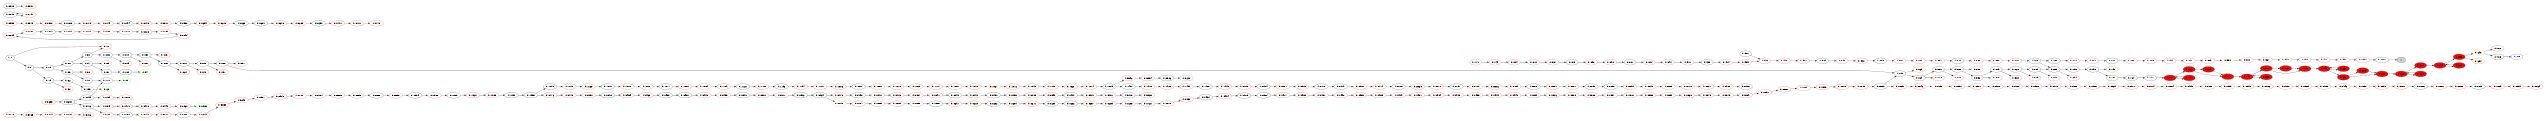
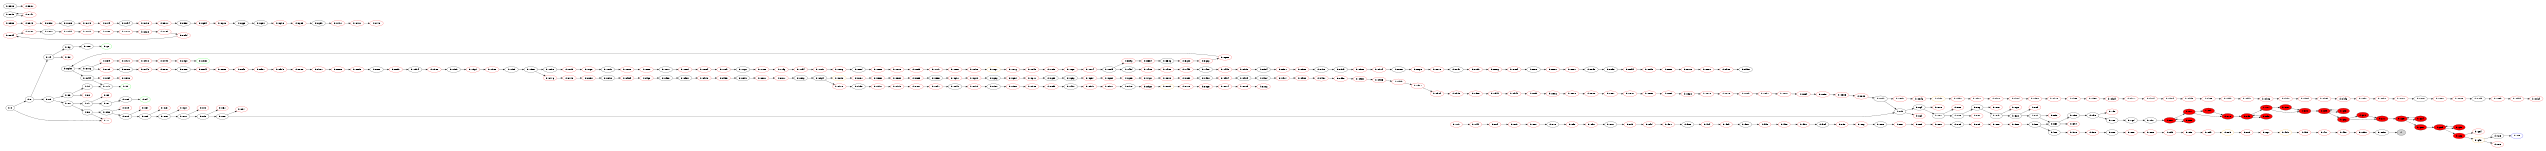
  strict digraph {
    fontname="DejaVu Sans Mono"
    rankdir=LR
    node [color=red fillcolor=white fontname="DejaVu Sans Mono" style=filled]
    edge [fontname="DejaVu Sans Mono"]
    "0x3165"
    "0x317f"
    "0x32c9"
    "0x1636" [color=""]
    "0x163d"
    "0x1644"
    "0x1a7e"
    "0x1a89"
    "0x1a94"
    "0x1984"
    "0x1992"
    "0x19a3"
    "0x2959"
    "0x2962"
    "0x2988" [color=""]
+   "0x313b" [color=orange]
    "0x314a"
    "0xa3e" [color=""]
    "0xa57"
    "0xa8b"
    "0x220f"
    "0x2231"
    "0x232c" [color=""]
    "0x7f9"
    "0x81f"
    "0x840"
    "0x1ffb"
    "0x2061"
    "0x20c3" [color=green]
    "0x4f0d" [color=""]
    "0x4f75"
    "0x4f83"
    "0x24b8"
    "0x2544"
    "0x25a2" [color=""]
    "0xb78"
    "0xb82"
    "0xc2c" [color=""]
    "0x59be" [color=""]
    "0x19e5"
    "0x19f0"
    "0x19fb"
    "0xe4b"
    "0xe67"
    "0xf1b" [color=orange]
    "0x37a5" [color=""]
    "0x3780"
    "0x37f1"
    "0x4cd8"
    "0x4e63"
    "0x4e7f"
    "0x1a52"
    "0x1a5d"
    "0x1a68"
    "0x4b7" [color=""]
    "0x527" [fillcolor=red color=""]
    "0x531" [fillcolor=red color=""]
    "0x544" [fillcolor=red color=""]
    "0x1d5" [color=""]
    "0x1e4"
    "0x1e8" [color=""]
    "0x20b" [color=""]
    "0x207"
    "0x26b"
    "0x26f" [color=""]
    "0x282" [color=""]
    "0x27e"
    "0x590" [fillcolor=red color=""]
    "0x59a" [fillcolor=red color=""]
    "0x5ad" [fillcolor=red color=""]
    "0x5db" [fillcolor=red color=""]
    "0x5c2" [fillcolor=red color=""]
    "0x5581"
    "0x5587"
    "0x5592" [color=""]
    "0x665" [fillcolor=red color=""]
    "0x66f" [fillcolor=red color=""]
    "0x682" [fillcolor=red color=""]
    "0x6a9" [fillcolor=red color=""]
    "0x304a" [color=""]
    "0x3063"
    "0x5598" [color=""]
    "0x5599"
    "0xfb1"
    "0x10dc"
    "0x1102" [color=""]
    "0x1ca1"
    "0x1caa"
    "0x1cd0" [color=""]
    "0x1bf6"
    "0x1c01"
    "0x1c0c"
    "0x2370"
    "0x23d2"
    "0x242e" [color=""]
    "0x44d2"
    "0x4516"
    "0x452d" [color=""]
    "0x2ad6" [color=""]
    "0x2a44"
    "0x2b69" [color=""]
    "0x932" [color=""]
    "0x94f"
    "0x959"
    "0xf2b"
    "0xf47"
    "0x5034"
    "0x503a"
    "0x5045" [color=""]
    "0x1b69"
    "0x1b74"
    "0x1b7f"
    "0x36c" [color=""]
    "0x3cd" [color=""]
    "0x3c9"
    "0x3e0" [color=""]
    "0x3dc"
    "0x2470"
    "0x2479"
    "0x502f" [color=""]
    "0xb58" [color=""]
    "0x29dc"
    "0x29e5"
    "0x2a0b" [color=""]
    "0x8c4" [color=""]
    "0x8dd"
    "0x8fd"
    "0x1650" [color=""]
    "0x1656" [color=""]
    "0x1657"
    "0x38" [color=""]
    "0x105" [color=""]
    "0x44"
    "0x119"
    "0x11d" [color=""]
    "0x1b0c"
    "0x1b17"
    "0x1b22"
    "0x435d"
    "0x43ef"
    "0x4459"
    "0x1811"
    "0x18eb"
    "0x190c" [color=""]
    "0x1c17"
    "0x1ce9"
    "0x1d09"
    "0x3ff"
    "0x403" [color=""]
    "0x493" [color=""]
    "0x19cf"
    "0x19da"
    "0x1bb0"
    "0x1bbb"
    "0x1bc6"
    "0x1beb"
    "0x1aa4"
    "0x1a73"
    "0x38f3"
    "0x3957"
    "0x39d8"
    "0x2724"
    "0x2772"
    "0x1b53"
    "0x1b5e"
    "0x349" [color=""]
    "0x368"
    "0x165d"
    "0x5197" [color=""]
    n170 [label="0x54b0"]
    "0x5226"
    "0x763" [color=""]
    "0x453" [color=blue]
    "0x29a1" [color=""]
    "0x1c2e" [color=""]
    "0x12a4"
    "0x13ea"
    "0x158b"
    "0x56" [color=""]
    "0x455" [color=""]
    "0x61" [color=green]
    "0x1d9f" [color=""]
    "0x47b" [color=""]
    "0x1def"
    "0xbb" [color=green]
    "0x1e75"
    "0x4f9b"
    "0x4fa3" [color=""]
    "0x500e"
    "0x161b"
    "0x2109"
    "0x211b"
    "0xb3a" [color=""]
    "0xb23"
    "0x249f" [color=""]
    "0x4461" [color=""]
    "0x577a"
    "0x5854"
    "0x5938"
    "0x19ae"
    "0x19b9"
    "0x2138"
    "0x214a"
    "0x216c"
    "0x20" [color=""]
    "0x2c" [color=""]
    "0xa3" [color=""]
    "0xd7" [color=""]
    "0xac"
    "0xb0" [color=""]
    "0xc9d"
    "0xcb2"
    "0xcd9"
    "0x15a5"
    "0x15ae" [color=""]
    "0x892"
    "0x89c"
    "0x557a" [color=""]
    "0x4ed9" [color=""]
    "0x4ff8"
    "0x1b8f"
    "0x1aaf"
    "0x1aba"
    "?" [color="" fillcolor=""]
    "0x5f9" [fillcolor=red color=""]
    "0x616" [fillcolor=red color=""]
    "0x603" [fillcolor=red color=""]
    "0x3426"
    "0xe4" [color=""]
    "0xe0"
    "0x48d" [color=""]
    "0x644" [fillcolor=red color=""]
    "0x62b" [fillcolor=red color=""]
    "0x2a24"
    "0x1b01" [color=orange]
    "0x1af6"
    "0x3883" [color=""]
    "0x3817"
    "0x38d9"
    "0x545f"
    "0x0" [color=""]
    "0xe" [color=""]
    "0x49" [color=""]
    "0xaa2"
    "0x4c67" [color=orange]
    "0x4c76"
    "0x4c91"
    "0xe3b" [color=orange]
    "0x3503" [color=""]
    "0x34f7"
    "0x4a2" [color=""]
    "0x76d" [color=""]
    "0x400f" [color=""]
    "0x3eb0"
    "0x401a"
    "0x2776"
    "0x27d8"
    "0x285c"
    "0x511e" [color=""]
    "0x5168"
    "0x5171"
    "0x52"
    "0xef" [color=green]
    "0x572" [fillcolor=red color=""]
    "0x3a8e"
    "0x3b54"
    "0x1bd1"
    "0x1be0"
    "0x3cae"
    "0x3e0c"
    "0x1ac5"
    "0x1ad0"
    "0x1adb" [color=""]
    "0x28b8" [color=""]
    "0x36b3" [color=""]
    "0x3716" [color=""]
    "0x1e79"
    "0x875" [color=""]
    "0x857"
+   "0x3626"
    "0x3635"
    "0x1a0b"
    "0x2fd1" [color=""]
    "0x301b"
    "0x3024"
    "0x9ef" [color=""]
    "0xa0c"
    "0xa16"
    "0x1fb1"
    "0x2bd1"
    "0x2c27"
    "0x2cf4"
    "0x454e"
    "0x45d0"
    "0x477b"
    "0x361c"
    "0x19c4"
    "0xc83"
    "0xc8e"
    "0x38e3"
    "0x35c6" [color=""]
    "0x35af"
    "0x4482"
    "0x9d1"
    "0x2a5" [color=""]
    "0x332"
    "0x336" [color=""]
    "0x345"
    "0x2639"
    "0x2642"
    "0x2668" [color=""]
    "0x1aeb"
    "0x449f"
    "0x55e3"
    "0x40ee" [color=""]
    "0x4102" [color=""]
    "0x410b"
    "0x48b8"
    "0x559" [fillcolor=red color=""]
    "0x2d31" [color=""]
    "0x2d1d"
    "0x2d3a"
    "0x2bb1"
    "0x3596"
    "0x2a1"
    "0xac0" [color=""]
    "0x5049" [color=""]
    "0x1a2c"
    "0x1a37"
    "0x1a42"
    "0x26bc"
    "0x26c5"
    "0x26eb" [color=""]
    "0x137"
    "0x13b" [color=""]
    "0x1b2d"
    "0x1b38"
    "0x1947"
    "0x1951"
    "0x1a16"
    "0x1a21"
    "0xaea"
    "0x2681" [color=""]
    "0x559e"
    "0x6b3" [fillcolor=red color=""]
    "0x6c6" [color=brown fillcolor=red]
    "0x3e58" [color=""]
    "0x1762"
    "0x2b98" [color=""]
    "0x2cfc" [color=""]
    "0x3513" [color=""]
    "0x3514"
    "0x2b72"
    "0x120c" [color=orange]
    "0x4163"
    "0x1685"
    "0x4315"
    "0x431e"
    "0x4344" [color=""]
    "0x4020" [color=""]
    "0x406d"
    "0x1604"
    "0x1f4b"
    "0x6ef"
    "0x6f8" [color=orange]
    "0x75a"
    "0x1ba5"
    "0x77b"
    "0x453a"
    "0x981" [color=""]
    "0x99a"
    "0x9ba"
    "0x21fd"
    "0x2dca"
    "0x21e0"
-   "0x4496" [color=""]
+   "0x4496"
    "0x1b9a"
    "0x40cd" [color=""]
    "0x40c5"
    "0x1d6f"
    "0x1b48"
    "0x4832"
    "0xae0"
    "0x14a"
    "0x14e" [color=""]
    "0x1919" [color=""]
    "0x192d" [color=""]
    "0x2e90"
    "0x2704"
    "0x235c"
    "0x171" [color=""]
    "0x16d"
    "0x42cb" [color=""]
    "0x190f"
    n395 [label="0x501a"]
    "0x504f"
    "0x914"
    "0x1d1"
    "0x49e"
    "0x3165" -> "0x317f"
    "0x317f" -> "0x32c9"
    "0x32c9" -> "0x3426"
    "0x1636" -> "0x163d"
    "0x163d" -> "0x1644"
    "0x1644" -> "0x1650"
    "0x1a7e" -> "0x1a89"
    "0x1a89" -> "0x1a94"
    "0x1a94" -> "0x1aa4"
    "0x1984" -> "0x1992"
    "0x1992" -> "0x19a3"
    "0x19a3" -> "0x19ae"
    "0x2959" -> "0x2962"
    "0x2962" -> "0x2988"
    "0x2988" -> "0x29a1"
+   "0x313b" -> "0x314a"
    "0x314a" -> "0x3165"
    "0xa3e" -> "0xa57"
    "0xa57" -> "0xa8b"
    "0xa8b" -> "0xaa2"
    "0x220f" -> "0x2231"
    "0x2231" -> "0x232c"
    "0x232c" -> "0x2109"
    "0x7f9" -> "0x81f"
    "0x81f" -> "0x840"
    "0x840" -> "0x857"
    "0x1ffb" -> "0x2061"
    "0x2061" -> "0x20c3"
    "0x4f0d" -> "0x4f75"
    "0x4f75" -> "0x4f83"
    "0x4f83" -> "0x4f9b"
    "0x24b8" -> "0x2544"
    "0x2544" -> "0x25a2"
    "0x25a2" -> "0x2639"
    "0xb78" -> "0xb82"
    "0xb82" -> "0xc2c"
    "0xc2c" -> "0xc83"
    "0x19e5" -> "0x19f0"
    "0x19f0" -> "0x19fb"
    "0x19fb" -> "0x1a0b"
    "0xe4b" -> "0xe67"
    "0xe67" -> "0xf1b"
    "0xf1b" -> "0xf2b"
    "0x37a5" -> "0x37f1"
    "0x3780" -> "0x37a5"
    "0x37f1" -> "0x3817"
    "0x4cd8" -> "0x4e63"
    "0x4e63" -> "0x4e7f"
    "0x4e7f" -> "0x4ed9"
    "0x1a52" -> "0x1a5d"
    "0x1a5d" -> "0x1a68"
    "0x1a68" -> "0x1a73"
    "0x4b7" -> "0x527"
    "0x527" -> "0x531"
    "0x527" -> "0x544"
    "0x531" -> "0x527"
    "0x544" -> "0x572"
    "0x544" -> "0x559"
    "0x1d5" -> "0x1e4"
    "0x1d5" -> "0x1e8"
    "0x1e8" -> "0x20b"
    "0x1e8" -> "0x207"
    "0x20b" -> "0x26b"
    "0x20b" -> "0x26f"
    "0x26f" -> "0x282"
    "0x26f" -> "0x27e"
    "0x282" -> "0x2a5"
    "0x282" -> "0x2a1"
    "0x590" -> "0x59a"
    "0x590" -> "0x5ad"
    "0x59a" -> "0x590"
    "0x5ad" -> "0x5db"
    "0x5ad" -> "0x5c2"
    "0x5db" -> "0x5f9"
    "0x5c2" -> "0x5db"
    "0x5581" -> "0x5587"
    "0x5587" -> "0x5592"
    "0x5592" -> "0x5598"
    "0x665" -> "0x66f"
    "0x665" -> "0x682"
    "0x66f" -> "0x665"
    "0x682" -> "0x6a9"
    "0x6a9" -> "0x6b3"
    "0x6a9" -> "0x6c6"
    "0x304a" -> "0x3063"
+   "0x3063" -> "0x313b"
    "0x5598" -> "0x5599"
    "0x5599" -> "0x559e"
    "0xfb1" -> "0x10dc"
    "0x10dc" -> "0x1102"
    "0x1102" -> "?"
    "0x1ca1" -> "0x1caa"
    "0x1caa" -> "0x1cd0"
    "0x1cd0" -> "0x1ce9"
    "0x1bf6" -> "0x1c01"
    "0x1c01" -> "0x1c0c"
    "0x1c0c" -> "0x1c17"
    "0x2370" -> "0x23d2"
    "0x23d2" -> "0x242e"
    "0x242e" -> "0x2470"
    "0x44d2" -> "0x4516"
    "0x4516" -> "0x452d"
    "0x452d" -> "0x453a"
    "0x2ad6" -> "0x2b69"
    "0x2a44" -> "0x2ad6"
    "0x2b69" -> "0x2b72"
    "0x2b69" -> "0x120c"
    "0x932" -> "0x94f"
    "0x94f" -> "0x959"
-   "0x959" -> "0x99a"
+   "0x959" -> "0x981"
    "0xf2b" -> "0xf47"
    "0xf47" -> "0xfb1"
    "0x5034" -> "0x503a"
    "0x503a" -> "0x5045"
    "0x5045" -> "0x5049"
    "0x1b69" -> "0x1b74"
    "0x1b74" -> "0x1b7f"
    "0x1b7f" -> "0x1b8f"
    "0x36c" -> "0x3cd"
    "0x36c" -> "0x3c9"
    "0x3cd" -> "0x3e0"
    "0x3cd" -> "0x3dc"
    "0x3e0" -> "0x3ff"
    "0x3e0" -> "0x403"
    "0x2470" -> "0x2479"
    "0x2479" -> "0x249f"
    "0x502f" -> "0x5034"
    "0xb58" -> "0xb78"
    "0x29dc" -> "0x29e5"
    "0x29e5" -> "0x2a0b"
    "0x2a0b" -> "0x2a24"
    "0x8c4" -> "0x8dd"
    "0x8dd" -> "0x8fd"
    "0x8fd" -> "0x914"
    "0x1650" -> "0x1656"
    "0x1656" -> "0x1657"
    "0x1657" -> "0x165d"
    "0x38" -> "0x105"
    "0x38" -> "0x44"
    "0x105" -> "0x119"
    "0x105" -> "0x11d"
    "0x11d" -> "0x137"
    "0x11d" -> "0x13b"
    "0x1b0c" -> "0x1b17"
    "0x1b17" -> "0x1b22"
    "0x1b22" -> "0x1b2d"
    "0x435d" -> "0x43ef"
    "0x43ef" -> "0x4459"
    "0x4459" -> "0x4461"
    "0x1811" -> "0x18eb"
    "0x18eb" -> "0x190c"
    "0x190c" -> "0x190f"
    "0x1c17" -> "0x1c2e"
    "0x1ce9" -> "0x1d09"
    "0x1d09" -> "0x1d6f"
    "0x403" -> "0x493"
    "0x493" -> "0x4a2"
    "0x493" -> "0x49e"
    "0x19cf" -> "0x19da"
    "0x19da" -> "0x19e5"
    "0x1bb0" -> "0x1bbb"
    "0x1bbb" -> "0x1bc6"
    "0x1bc6" -> "0x1bd1"
    "0x1beb" -> "0x1bf6"
    "0x1aa4" -> "0x1aaf"
    "0x1a73" -> "0x1a7e"
    "0x38f3" -> "0x3957"
    "0x3957" -> "0x39d8"
    "0x39d8" -> "0x3a8e"
    "0x2724" -> "0x2772"
    "0x1b53" -> "0x1b5e"
    "0x1b5e" -> "0x1b69"
    "0x349" -> "0x36c"
    "0x349" -> "0x368"
    "0x165d" -> "0x1685"
    "0x5197" -> n170
    n170 -> "0x5226"
    "0x5226" -> "0x545f"
    "0x763" -> "0x453"
    "0x29a1" -> "0x29dc"
    "0x1c2e" -> "0x1ca1"
    "0x12a4" -> "0x13ea"
    "0x13ea" -> "0x158b"
    "0x158b" -> "0x15a5"
    "0x56" -> "0x455"
    "0x455" -> "0x61"
    "0x1d9f" -> "0x47b"
    "0x1d9f" -> "0x1def"
    "0x47b" -> "0xbb"
    "0x1def" -> "0x1e75"
    "0x4f9b" -> "0x4fa3"
    "0x4fa3" -> "0x4ff8"
    "0x500e" -> "0x502f"
    "0x161b" -> "0x1636"
    "0x2109" -> "0x211b"
    "0x211b" -> "0x2138"
    "0xb3a" -> "0x3e0"
    "0xb3a" -> "0xb58"
    "0xb23" -> "0xb3a"
    "0x249f" -> "0x24b8"
    "0x4461" -> "0x4482"
    "0x577a" -> "0x5854"
    "0x5854" -> "0x5938"
    "0x5938" -> "0x59be"
    "0x19ae" -> "0x19b9"
    "0x19b9" -> "0x19c4"
    "0x2138" -> "0x214a"
    "0x214a" -> "0x216c"
    "0x216c" -> "0x21e0"
    "0x20" -> "0x2c"
    "0x20" -> "0xa3"
    "0x2c" -> "0x38"
    "0x2c" -> "0xd7"
    "0xa3" -> "0xac"
    "0xa3" -> "0xb0"
    "0xd7" -> "0xe4"
    "0xd7" -> "0xe0"
    "0xb0" -> "0x47b"
    "0xc9d" -> "0xcb2"
    "0xcb2" -> "0xcd9"
    "0xcd9" -> "0xe3b"
    "0x15a5" -> "0x15ae"
    "0x15ae" -> "0x1604"
    "0x892" -> "0x89c"
    "0x89c" -> "0x8c4"
    "0x557a" -> "0x5581"
    "0x4ed9" -> "0x4f0d"
    "0x4ed9" -> "0x3596"
    "0x4ff8" -> "0x500e"
    "0x1b8f" -> "0x1b9a"
    "0x1aaf" -> "0x1aba"
    "0x1aba" -> "0x1ac5"
    "0x5f9" -> "0x616"
    "0x5f9" -> "0x603"
    "0x616" -> "0x644"
    "0x616" -> "0x62b"
    "0x603" -> "0x5f9"
    "0xe4" -> "0x48d"
    "0x48d" -> "0xef"
    "0x644" -> "0x665"
    "0x62b" -> "0x644"
    "0x2a24" -> "0x2a44"
    "0x1b01" -> "0x1b0c"
    "0x1af6" -> "0x1b01"
    "0x3883" -> "0x38d9"
    "0x3817" -> "0x3883"
    "0x38d9" -> "0x38e3"
    "0x545f" -> "0x557a"
    "0x0" -> "0x44"
    "0x0" -> "0xe"
    "0xe" -> "0x20"
    "0xe" -> "0x49"
    "0x49" -> "0x56"
    "0x49" -> "0x52"
    "0xaa2" -> "0xac0"
    "0x4c67" -> "0x4c76"
    "0x4c76" -> "0x4c91"
    "0x4c91" -> "0x4cd8"
    "0xe3b" -> "0xe4b"
    "0x3503" -> "0x34f7"
    "0x34f7" -> "0x3503"
    "0x4a2" -> "0x76d"
    "0x76d" -> "0x4b7"
    "0x400f" -> "0x401a"
    "0x3eb0" -> "0x400f"
    "0x401a" -> "0x4020"
    "0x2776" -> "0x27d8"
    "0x27d8" -> "0x285c"
    "0x285c" -> "0x28b8"
    "0x511e" -> "0x5168"
    "0x5168" -> "0x5171"
    "0x5171" -> "0x5197"
    "0x572" -> "0x590"
    "0x3a8e" -> "0x3b54"
    "0x3b54" -> "0x3cae"
    "0x1bd1" -> "0x1be0"
    "0x1be0" -> "0x1beb"
    "0x3cae" -> "0x3e0c"
    "0x3e0c" -> "0x3e58"
    "0x1ac5" -> "0x1ad0"
    "0x1ad0" -> "0x1adb"
    "0x1adb" -> "0x20b"
    "0x1adb" -> "0x1aeb"
    "0x28b8" -> "0x2959"
    "0x36b3" -> "0x1d9f"
    "0x36b3" -> "0x3716"
    "0x3716" -> "0x3780"
    "0x3716" -> "0x1e79"
    "0x1e79" -> "0x1f4b"
    "0x875" -> "0x892"
    "0x857" -> "0x875"
+   "0x3626" -> "0x3635"
    "0x3635" -> "0x36b3"
    "0x1a0b" -> "0x1a16"
    "0x2fd1" -> "0x301b"
    "0x301b" -> "0x3024"
    "0x3024" -> "0x304a"
    "0x9ef" -> "0xa0c"
    "0xa0c" -> "0xa16"
    "0xa16" -> "0xa3e"
    "0x1fb1" -> "0x1ffb"
    "0x2bd1" -> "0x2c27"
    "0x2c27" -> "0x2cf4"
    "0x2cf4" -> "0x2cfc"
    "0x454e" -> "0x45d0"
    "0x45d0" -> "0x477b"
    "0x477b" -> "0x4832"
+   "0x361c" -> "0x3626"
    "0x19c4" -> "0x19cf"
    "0xc83" -> "0xc8e"
    "0xc8e" -> "0xc9d"
    "0x38e3" -> "0x38f3"
    "0x35c6" -> "0x361c"
    "0x35af" -> "0x35c6"
    "0x4482" -> "0x4496"
    "0x9d1" -> "0x9ef"
    "0x2a5" -> "0x332"
    "0x2a5" -> "0x336"
    "0x336" -> "0x349"
    "0x336" -> "0x345"
    "0x2639" -> "0x2642"
    "0x2642" -> "0x2668"
    "0x2668" -> "0x2681"
    "0x1aeb" -> "0x1af6"
    "0x449f" -> "0x44d2"
    "0x55e3" -> "0x577a"
    "0x40ee" -> "0x2776"
    "0x40ee" -> "0x4102"
    "0x4102" -> "0x410b"
    "0x410b" -> "0x4163"
    "0x48b8" -> "0x4c67"
    "0x559" -> "0x572"
    "0x2d31" -> "0x2d3a"
    "0x2d1d" -> "0x2d31"
    "0x2d3a" -> "0x2dca"
    "0x2bb1" -> "0x2bd1"
    "0x3596" -> "0x35af"
    "0xac0" -> "0xae0"
    "0x5049" -> n395
    "0x1a2c" -> "0x1a37"
    "0x1a37" -> "0x1a42"
    "0x1a42" -> "0x1a52"
    "0x26bc" -> "0x26c5"
    "0x26c5" -> "0x26eb"
    "0x26eb" -> "0x2704"
    "0x13b" -> "0x14a"
    "0x13b" -> "0x14e"
    "0x1b2d" -> "0x1b38"
    "0x1b38" -> "0x1b48"
    "0x1947" -> "0x1951"
    "0x1951" -> "0x1984"
    "0x1a16" -> "0x1a21"
    "0x1a21" -> "0x1a2c"
    "0xaea" -> "0xb23"
    "0x2681" -> "0x26bc"
    "0x559e" -> "0x55e3"
    "0x6b3" -> "0x6a9"
    "0x6c6" -> "0x6ef"
    "0x6c6" -> "0x6f8"
    "0x3e58" -> "0x3eb0"
    "0x1762" -> "0x1811"
    "0x2b98" -> "0x2bb1"
    "0x2cfc" -> "0x2d1d"
    "0x3513" -> "0x3514"
    "0x2b72" -> "0x2b98"
    "0x120c" -> "0x12a4"
    "0x4163" -> "0x42cb"
    "0x1685" -> "0x1762"
    "0x4315" -> "0x431e"
    "0x431e" -> "0x4344"
    "0x4344" -> "0x435d"
    "0x4020" -> "0x406d"
    "0x406d" -> "0x40c5"
    "0x1604" -> "0x161b"
    "0x1f4b" -> "0x1fb1"
    "0x6f8" -> "0x763"
    "0x6f8" -> "0x75a"
    "0x1ba5" -> "0x1bb0"
    "0x77b" -> "0x7f9"
    "0x453a" -> "0x454e"
    "0x981" -> "0x99a"
    "0x99a" -> "0x9ba"
    "0x9ba" -> "0x9d1"
    "0x21fd" -> "0x220f"
    "0x2dca" -> "0x2e90"
    "0x21e0" -> "0x21fd"
    "0x4496" -> "0x449f"
    "0x1b9a" -> "0x1ba5"
    "0x40cd" -> "0x40ee"
    "0x40c5" -> "0x40cd"
    "0x1b48" -> "0x1b53"
    "0x4832" -> "0x48b8"
    "0xae0" -> "0xaea"
    "0x14e" -> "0x171"
    "0x14e" -> "0x16d"
    "0x1919" -> "0x192d"
    "0x192d" -> "0x1947"
    "0x2e90" -> "0x2fd1"
    "0x2704" -> "0x2724"
    "0x235c" -> "0x2370"
    "0x171" -> "0x1d5"
    "0x171" -> "0x1d1"
    "0x42cb" -> "0x4315"
    "0x190f" -> "0x1919"
    n395 -> "0x504f"
    "0x504f" -> "0x511e"
    "0x914" -> "0x932"
  }
